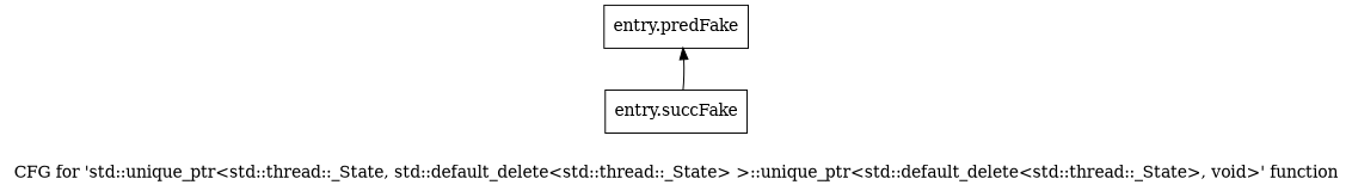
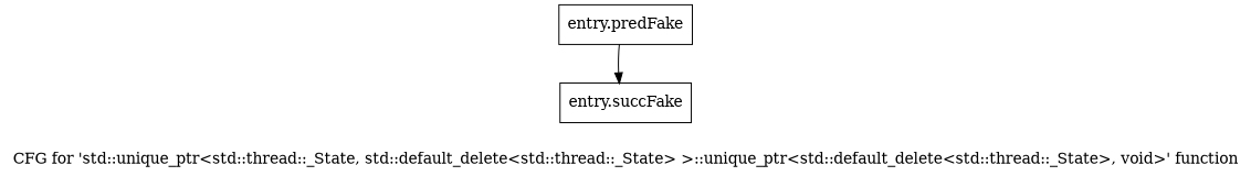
  digraph {
    label="CFG for 'std::unique_ptr\<std::thread::_State, std::default_delete\<std::thread::_State\> \>::unique_ptr\<std::default_delete\<std::thread::_State\>, void\>' function"
    node [shape=record]
    n1 [label="{entry.predFake}"]
    n2 [filename="/tools/Xilinx/Vitis_HLS/2023.1/tps/lnx64/gcc-8.3.0/lib/gcc/x86_64-pc-linux-gnu/8.3.0/../../../../include/c++/8.3.0/bits/unique_ptr.h" label="{entry.succFake}" linenumber=206]
-   n2 -> n1 [execusionnum=1 filename="/tools/Xilinx/Vitis_HLS/2023.1/tps/lnx64/gcc-8.3.0/lib/gcc/x86_64-pc-linux-gnu/8.3.0/../../../../include/c++/8.3.0/bits/unique_ptr.h"]
+   n1 -> n2 [execusionnum=1 filename="/tools/Xilinx/Vitis_HLS/2023.1/tps/lnx64/gcc-8.3.0/lib/gcc/x86_64-pc-linux-gnu/8.3.0/../../../../include/c++/8.3.0/bits/unique_ptr.h"]
  }
